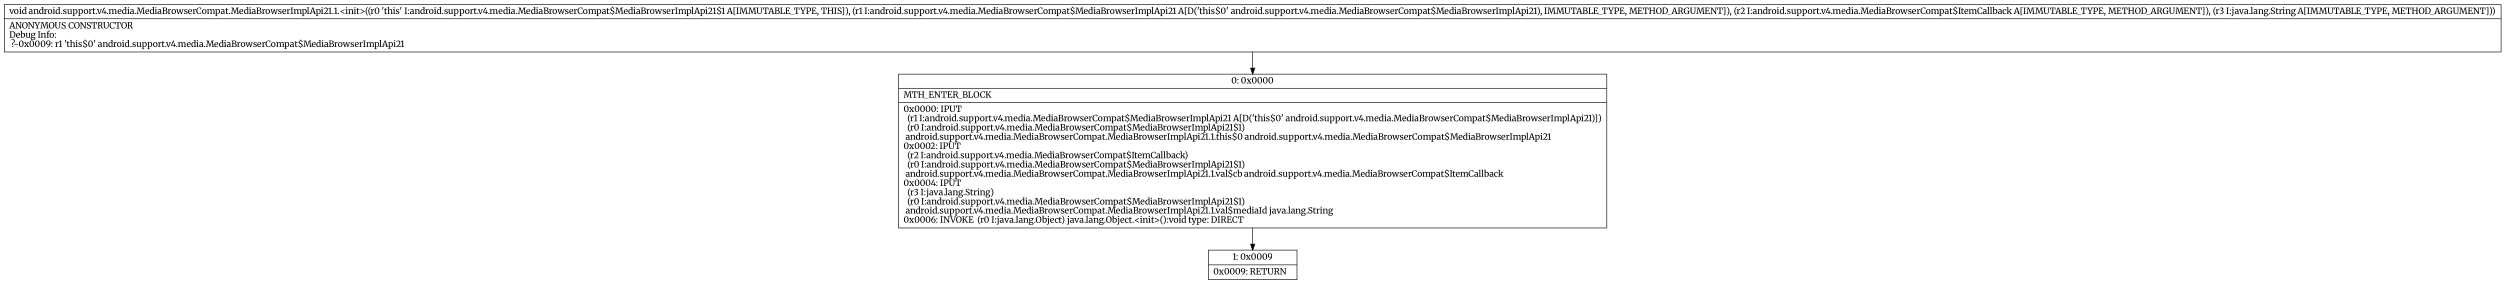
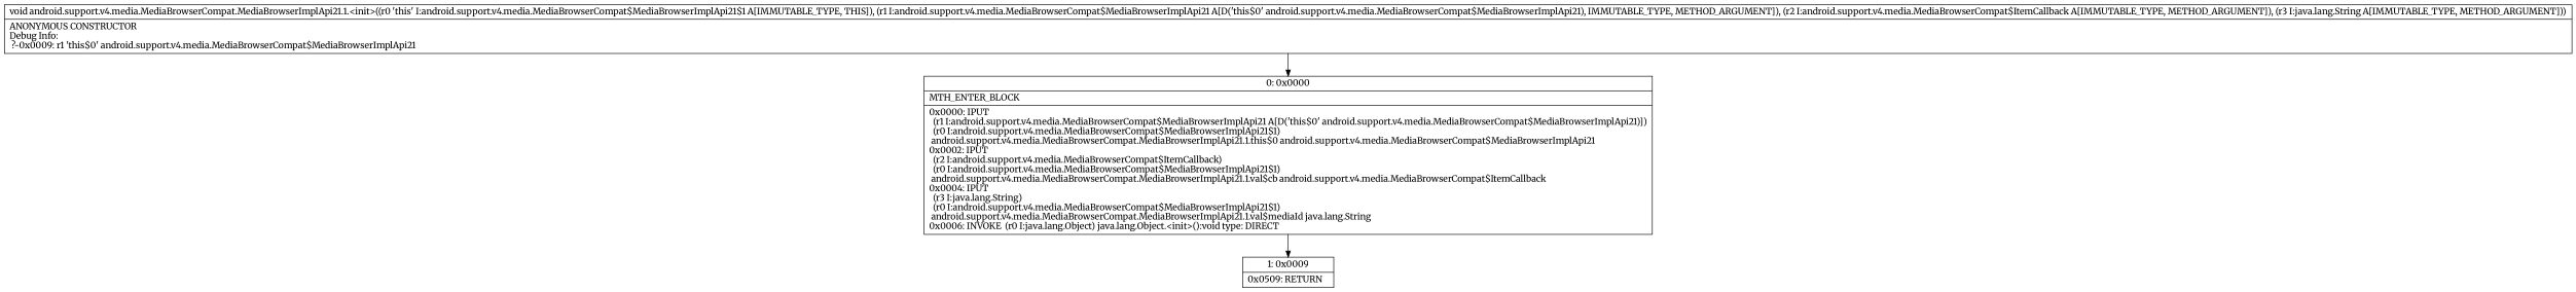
  digraph {
    fontname=Merriweather
    node [shape=record fontname=Merriweather]
    edge [fontname=Merriweather]
    n1 [label="{0\:\ 0x0000|MTH_ENTER_BLOCK\l|0x0000: IPUT  \l  (r1 I:android.support.v4.media.MediaBrowserCompat$MediaBrowserImplApi21 A[D('this$0' android.support.v4.media.MediaBrowserCompat$MediaBrowserImplApi21)])\l  (r0 I:android.support.v4.media.MediaBrowserCompat$MediaBrowserImplApi21$1)\l android.support.v4.media.MediaBrowserCompat.MediaBrowserImplApi21.1.this$0 android.support.v4.media.MediaBrowserCompat$MediaBrowserImplApi21 \l0x0002: IPUT  \l  (r2 I:android.support.v4.media.MediaBrowserCompat$ItemCallback)\l  (r0 I:android.support.v4.media.MediaBrowserCompat$MediaBrowserImplApi21$1)\l android.support.v4.media.MediaBrowserCompat.MediaBrowserImplApi21.1.val$cb android.support.v4.media.MediaBrowserCompat$ItemCallback \l0x0004: IPUT  \l  (r3 I:java.lang.String)\l  (r0 I:android.support.v4.media.MediaBrowserCompat$MediaBrowserImplApi21$1)\l android.support.v4.media.MediaBrowserCompat.MediaBrowserImplApi21.1.val$mediaId java.lang.String \l0x0006: INVOKE  (r0 I:java.lang.Object) java.lang.Object.\<init\>():void type: DIRECT \l}"]
-   n2 [label="{1\:\ 0x0009|0x0009: RETURN   \l}"]
+   n2 [label="{1\:\ 0x0009|0x0509: RETURN   \l}"]
    n3 [label="{void android.support.v4.media.MediaBrowserCompat.MediaBrowserImplApi21.1.\<init\>((r0 'this' I:android.support.v4.media.MediaBrowserCompat$MediaBrowserImplApi21$1 A[IMMUTABLE_TYPE, THIS]), (r1 I:android.support.v4.media.MediaBrowserCompat$MediaBrowserImplApi21 A[D('this$0' android.support.v4.media.MediaBrowserCompat$MediaBrowserImplApi21), IMMUTABLE_TYPE, METHOD_ARGUMENT]), (r2 I:android.support.v4.media.MediaBrowserCompat$ItemCallback A[IMMUTABLE_TYPE, METHOD_ARGUMENT]), (r3 I:java.lang.String A[IMMUTABLE_TYPE, METHOD_ARGUMENT]))  | ANONYMOUS_CONSTRUCTOR\lDebug Info:\l  ?\-0x0009: r1 'this$0' android.support.v4.media.MediaBrowserCompat$MediaBrowserImplApi21\l}"]
    n1 -> n2
    n3 -> n1
  }
